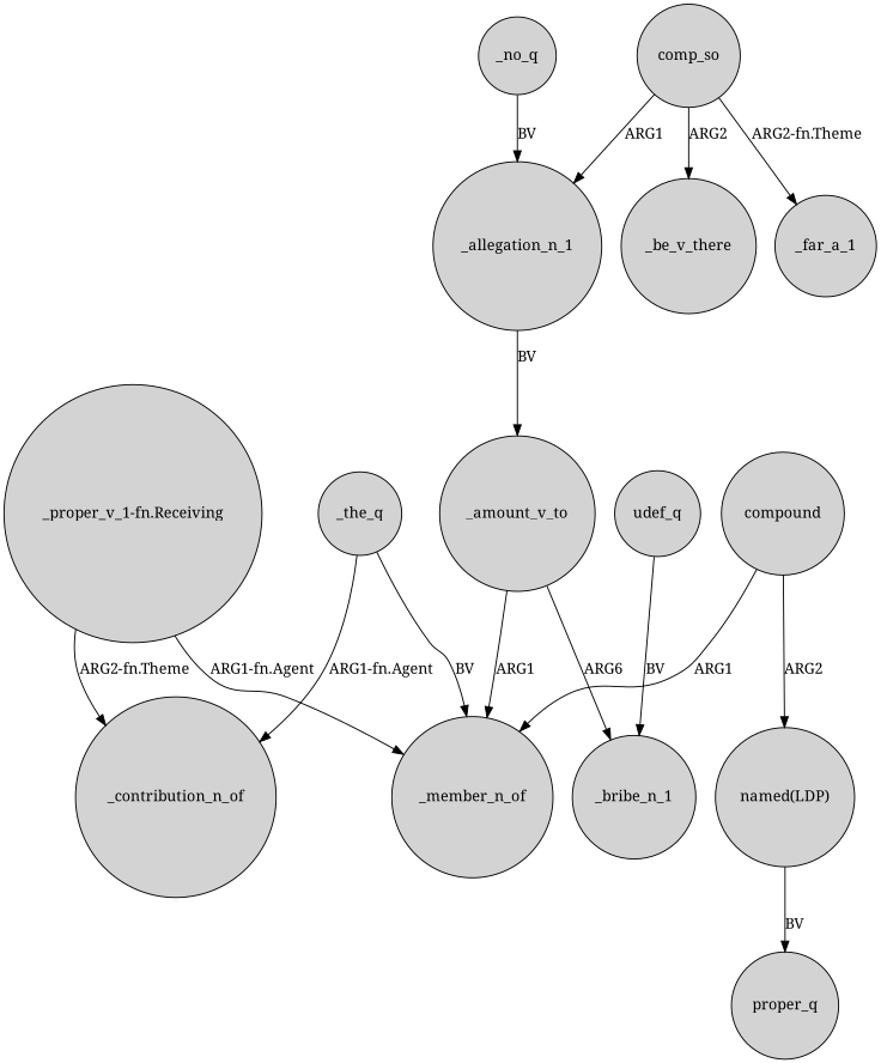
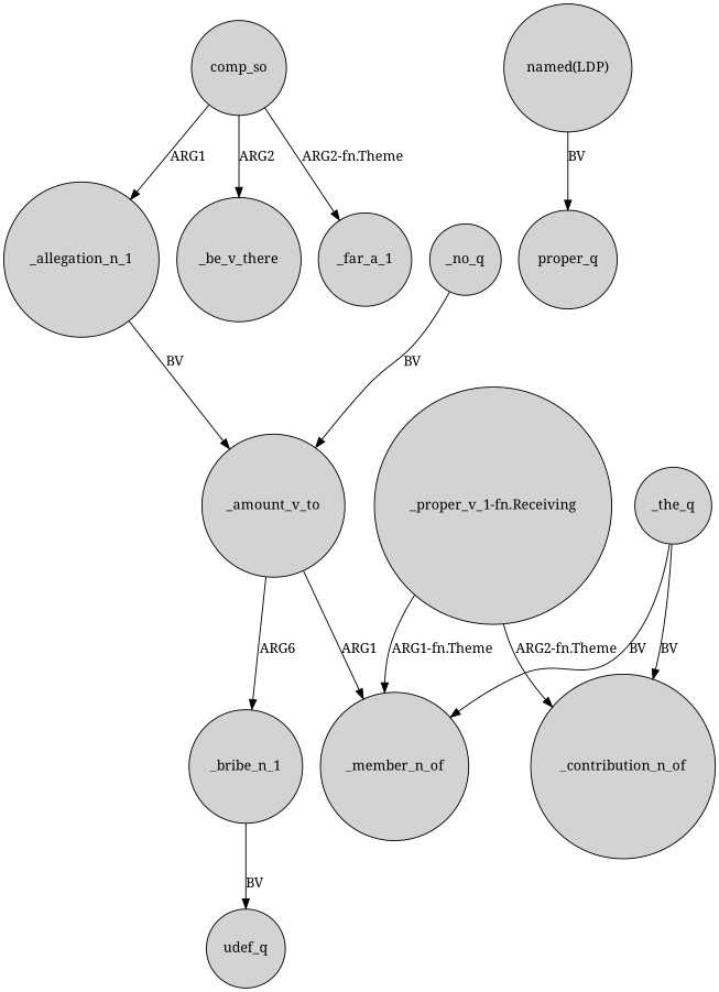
  digraph {
    fontname="Noto Serif"
    node [fontname="Noto Serif" shape=circle style=filled]
    edge [fontname="Noto Serif"]
    n1 [label="_proper_v_1-fn.Receiving"]
    _member_n_of
    _contribution_n_of
    _allegation_n_1
    _amount_v_to
    _bribe_n_1
    _no_q
    udef_q
    "named(LDP)"
    proper_q
    comp_so
    _be_v_there
    _far_a_1
    _the_q
-   compound
-   n1 -> _member_n_of [label="ARG1-fn.Agent"]
+   n1 -> _member_n_of [label="ARG1-fn.Theme"]
    n1 -> _contribution_n_of [label="ARG2-fn.Theme"]
    _allegation_n_1 -> _amount_v_to [label=BV]
    _amount_v_to -> _member_n_of [label=ARG1]
    _amount_v_to -> _bribe_n_1 [label=ARG6]
-   _no_q -> _allegation_n_1 [label=BV]
-   udef_q -> _bribe_n_1 [label=BV]
+   _no_q -> _amount_v_to [label=BV]
+   _bribe_n_1 -> udef_q [label=BV]
    "named(LDP)" -> proper_q [label=BV]
    comp_so -> _allegation_n_1 [label=ARG1]
    comp_so -> _be_v_there [label=ARG2]
    comp_so -> _far_a_1 [label="ARG2-fn.Theme"]
    _the_q -> _member_n_of [label=BV]
-   _the_q -> _contribution_n_of [label="ARG1-fn.Agent"]
-   compound -> _member_n_of [label=ARG1]
-   compound -> "named(LDP)" [label=ARG2]
+   _the_q -> _contribution_n_of [label=BV]
  }
